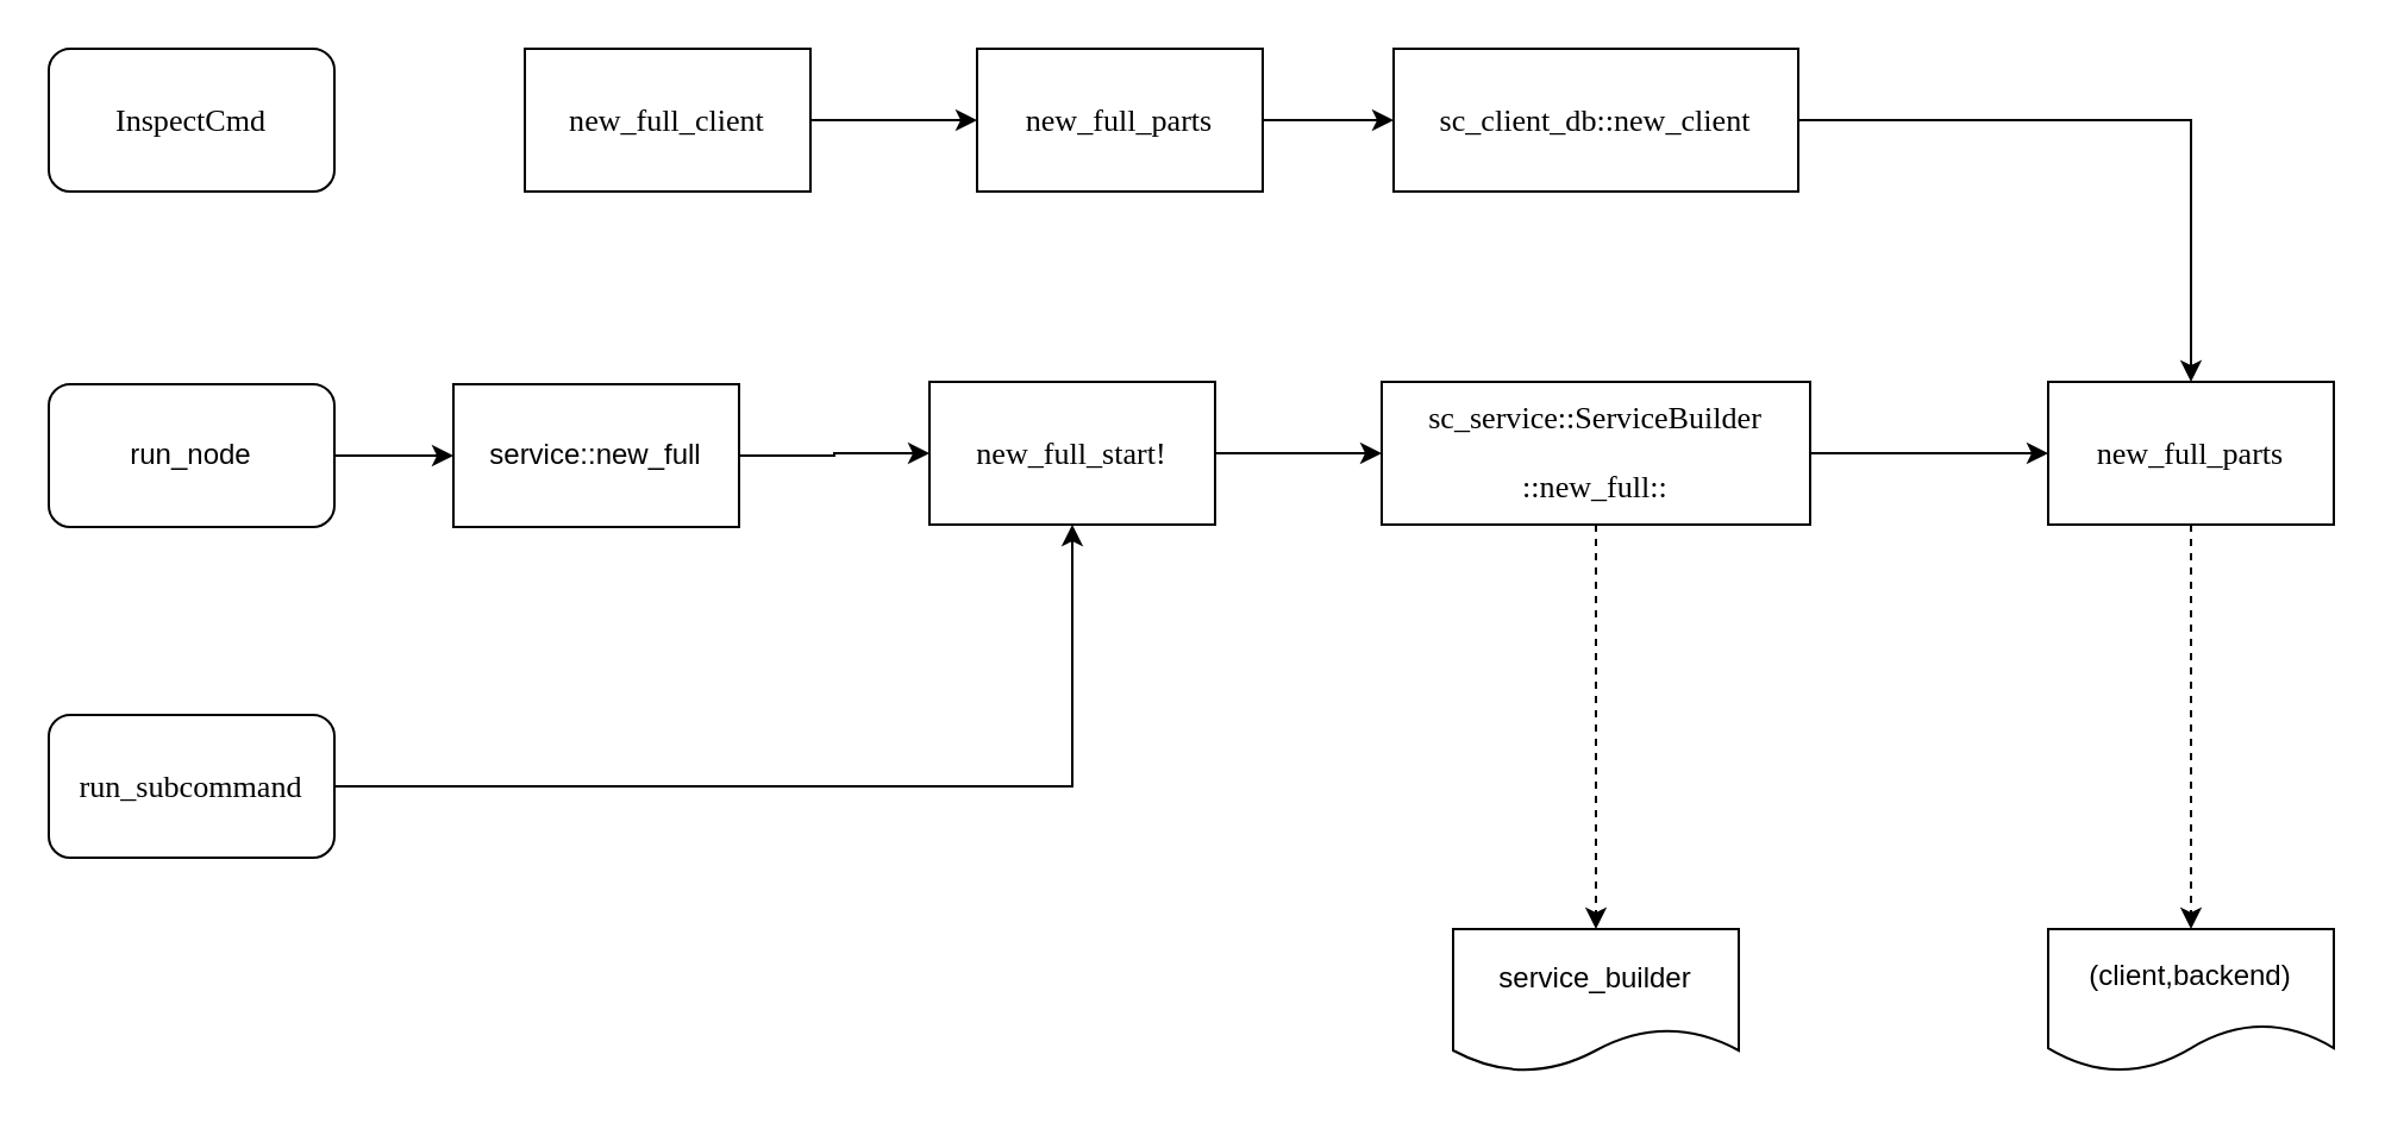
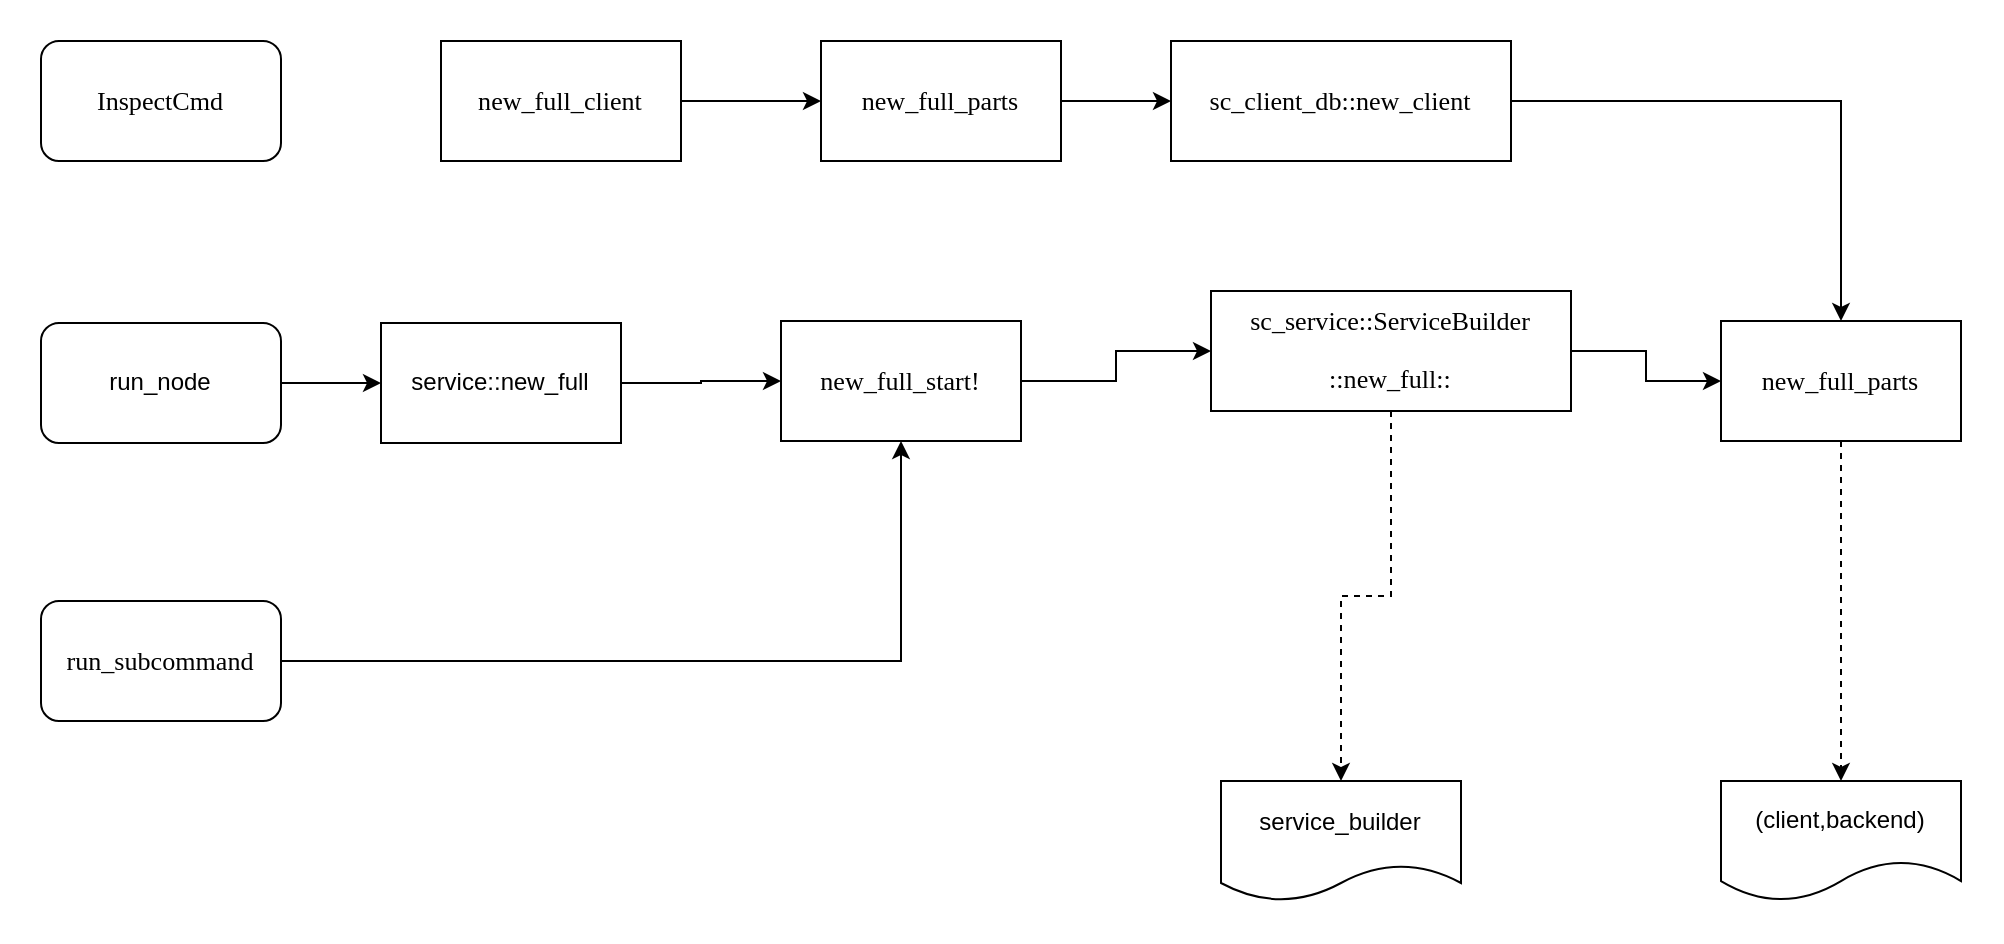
  <mxCell id="0" />
  <mxCell id="1" parent="0" />
  <mxCell id="2" value="&lt;pre style=&quot;background-color: rgb(255 , 255 , 255) ; font-family: &amp;#34;jetbrains mono&amp;#34; ; font-size: 9.8pt&quot;&gt;InspectCmd&lt;/pre&gt;" style="rounded=1;whiteSpace=wrap;html=1;" vertex="1" parent="1"><mxGeometry x="20" y="20" width="120" height="60" as="geometry" /></mxCell>
  <mxCell id="3" style="edgeStyle=orthogonalEdgeStyle;rounded=0;orthogonalLoop=1;jettySize=auto;html=1;exitX=1;exitY=0.5;exitDx=0;exitDy=0;entryX=0;entryY=0.5;entryDx=0;entryDy=0;" edge="1" parent="1" source="4" target="15"><mxGeometry relative="1" as="geometry" /></mxCell>
  <mxCell id="4" value="&lt;pre style=&quot;background-color: rgb(255 , 255 , 255) ; font-family: &amp;#34;jetbrains mono&amp;#34; ; font-size: 9.8pt&quot;&gt;new_full_client&lt;/pre&gt;" style="rounded=0;whiteSpace=wrap;html=1;" vertex="1" parent="1"><mxGeometry x="220" y="20" width="120" height="60" as="geometry" /></mxCell>
  <mxCell id="5" style="edgeStyle=orthogonalEdgeStyle;rounded=0;orthogonalLoop=1;jettySize=auto;html=1;exitX=1;exitY=0.5;exitDx=0;exitDy=0;" edge="1" parent="1" source="6" target="12"><mxGeometry relative="1" as="geometry" /></mxCell>
  <mxCell id="6" value="service::new_full" style="rounded=0;whiteSpace=wrap;html=1;" vertex="1" parent="1"><mxGeometry x="190" y="161" width="120" height="60" as="geometry" /></mxCell>
  <mxCell id="7" style="edgeStyle=orthogonalEdgeStyle;rounded=0;orthogonalLoop=1;jettySize=auto;html=1;exitX=1;exitY=0.5;exitDx=0;exitDy=0;" edge="1" parent="1" source="8" target="6"><mxGeometry relative="1" as="geometry" /></mxCell>
  <mxCell id="8" value="run_node" style="rounded=1;whiteSpace=wrap;html=1;" vertex="1" parent="1"><mxGeometry x="20" y="161" width="120" height="60" as="geometry" /></mxCell>
  <mxCell id="9" style="edgeStyle=orthogonalEdgeStyle;rounded=0;orthogonalLoop=1;jettySize=auto;html=1;exitX=1;exitY=0.5;exitDx=0;exitDy=0;entryX=0.5;entryY=0;entryDx=0;entryDy=0;fontColor=#000000;" edge="1" parent="1" source="10" target="20"><mxGeometry relative="1" as="geometry" /></mxCell>
  <mxCell id="10" value="&lt;pre style=&quot;background-color: rgb(255 , 255 , 255) ; font-family: &amp;#34;jetbrains mono&amp;#34; ; font-size: 9.8pt&quot;&gt;sc_client_db::new_client&lt;/pre&gt;" style="rounded=0;whiteSpace=wrap;html=1;" vertex="1" parent="1"><mxGeometry x="585" y="20" width="170" height="60" as="geometry" /></mxCell>
  <mxCell id="11" style="edgeStyle=orthogonalEdgeStyle;rounded=0;orthogonalLoop=1;jettySize=auto;html=1;exitX=1;exitY=0.5;exitDx=0;exitDy=0;entryX=0;entryY=0.5;entryDx=0;entryDy=0;" edge="1" parent="1" source="12" target="18"><mxGeometry relative="1" as="geometry" /></mxCell>
  <mxCell id="12" value="&lt;pre style=&quot;background-color: rgb(255 , 255 , 255) ; font-family: &amp;quot;jetbrains mono&amp;quot; ; font-size: 9.8pt&quot;&gt;&lt;span style=&quot;&quot;&gt;new_full_start!&lt;/span&gt;&lt;/pre&gt;" style="rounded=0;whiteSpace=wrap;html=1;fontColor=#000000;" vertex="1" parent="1"><mxGeometry x="390" y="160" width="120" height="60" as="geometry" /></mxCell>
  <mxCell id="13" value="service_builder" style="shape=document;whiteSpace=wrap;html=1;boundedLbl=1;" vertex="1" parent="1"><mxGeometry x="610" y="390" width="120" height="60" as="geometry" /></mxCell>
  <mxCell id="14" style="edgeStyle=orthogonalEdgeStyle;rounded=0;orthogonalLoop=1;jettySize=auto;html=1;exitX=1;exitY=0.5;exitDx=0;exitDy=0;entryX=0;entryY=0.5;entryDx=0;entryDy=0;" edge="1" parent="1" source="15" target="10"><mxGeometry relative="1" as="geometry" /></mxCell>
  <mxCell id="15" value="&lt;pre style=&quot;background-color: rgb(255 , 255 , 255) ; font-family: &amp;#34;jetbrains mono&amp;#34; ; font-size: 9.8pt&quot;&gt;new_full_parts&lt;/pre&gt;" style="rounded=0;whiteSpace=wrap;html=1;" vertex="1" parent="1"><mxGeometry x="410" y="20" width="120" height="60" as="geometry" /></mxCell>
  <mxCell id="16" style="edgeStyle=orthogonalEdgeStyle;rounded=0;orthogonalLoop=1;jettySize=auto;html=1;exitX=0.5;exitY=1;exitDx=0;exitDy=0;dashed=1;" edge="1" parent="1" source="18" target="13"><mxGeometry relative="1" as="geometry" /></mxCell>
  <mxCell id="17" style="edgeStyle=orthogonalEdgeStyle;rounded=0;orthogonalLoop=1;jettySize=auto;html=1;exitX=1;exitY=0.5;exitDx=0;exitDy=0;entryX=0;entryY=0.5;entryDx=0;entryDy=0;fontColor=#000000;" edge="1" parent="1" source="18" target="20"><mxGeometry relative="1" as="geometry" /></mxCell>
- <mxCell id="18" value="&lt;pre style=&quot;background-color: rgb(255 , 255 , 255) ; font-family: &amp;#34;jetbrains mono&amp;#34; ; font-size: 9.8pt&quot;&gt;sc_service::ServiceBuilder&lt;/pre&gt;&lt;pre style=&quot;background-color: rgb(255 , 255 , 255) ; font-family: &amp;#34;jetbrains mono&amp;#34; ; font-size: 9.8pt&quot;&gt;::new_full::&lt;/pre&gt;" style="rounded=0;whiteSpace=wrap;html=1;" vertex="1" parent="1"><mxGeometry x="580" y="160" width="180" height="60" as="geometry" /></mxCell>
+ <mxCell id="18" value="&lt;pre style=&quot;background-color: rgb(255 , 255 , 255) ; font-family: &amp;#34;jetbrains mono&amp;#34; ; font-size: 9.8pt&quot;&gt;sc_service::ServiceBuilder&lt;/pre&gt;&lt;pre style=&quot;background-color: rgb(255 , 255 , 255) ; font-family: &amp;#34;jetbrains mono&amp;#34; ; font-size: 9.8pt&quot;&gt;::new_full::&lt;/pre&gt;" style="rounded=0;whiteSpace=wrap;html=1;" vertex="1" parent="1"><mxGeometry x="605" y="145" width="180" height="60" as="geometry" /></mxCell>
  <mxCell id="19" style="edgeStyle=orthogonalEdgeStyle;rounded=0;orthogonalLoop=1;jettySize=auto;html=1;exitX=0.5;exitY=1;exitDx=0;exitDy=0;entryX=0.5;entryY=0;entryDx=0;entryDy=0;fontColor=#000000;dashed=1;" edge="1" parent="1" source="20" target="21"><mxGeometry relative="1" as="geometry" /></mxCell>
  <mxCell id="20" value="&lt;pre style=&quot;background-color: rgb(255 , 255 , 255) ; font-family: &amp;#34;jetbrains mono&amp;#34; ; font-size: 9.8pt&quot;&gt;new_full_parts&lt;/pre&gt;" style="rounded=0;whiteSpace=wrap;html=1;fontColor=#000000;" vertex="1" parent="1"><mxGeometry x="860" y="160" width="120" height="60" as="geometry" /></mxCell>
  <mxCell id="21" value="(client,backend)" style="shape=document;whiteSpace=wrap;html=1;boundedLbl=1;size=0.333;" vertex="1" parent="1"><mxGeometry x="860" y="390" width="120" height="60" as="geometry" /></mxCell>
  <mxCell id="22" style="edgeStyle=orthogonalEdgeStyle;rounded=0;orthogonalLoop=1;jettySize=auto;html=1;exitX=1;exitY=0.5;exitDx=0;exitDy=0;entryX=0.5;entryY=1;entryDx=0;entryDy=0;fontColor=#000000;" edge="1" parent="1" source="23" target="12"><mxGeometry relative="1" as="geometry" /></mxCell>
  <mxCell id="23" value="&lt;pre style=&quot;background-color: rgb(255 , 255 , 255) ; font-family: &amp;#34;jetbrains mono&amp;#34; ; font-size: 9.8pt&quot;&gt;run_subcommand&lt;/pre&gt;" style="rounded=1;whiteSpace=wrap;html=1;fontColor=#000000;" vertex="1" parent="1"><mxGeometry x="20" y="300" width="120" height="60" as="geometry" /></mxCell>
